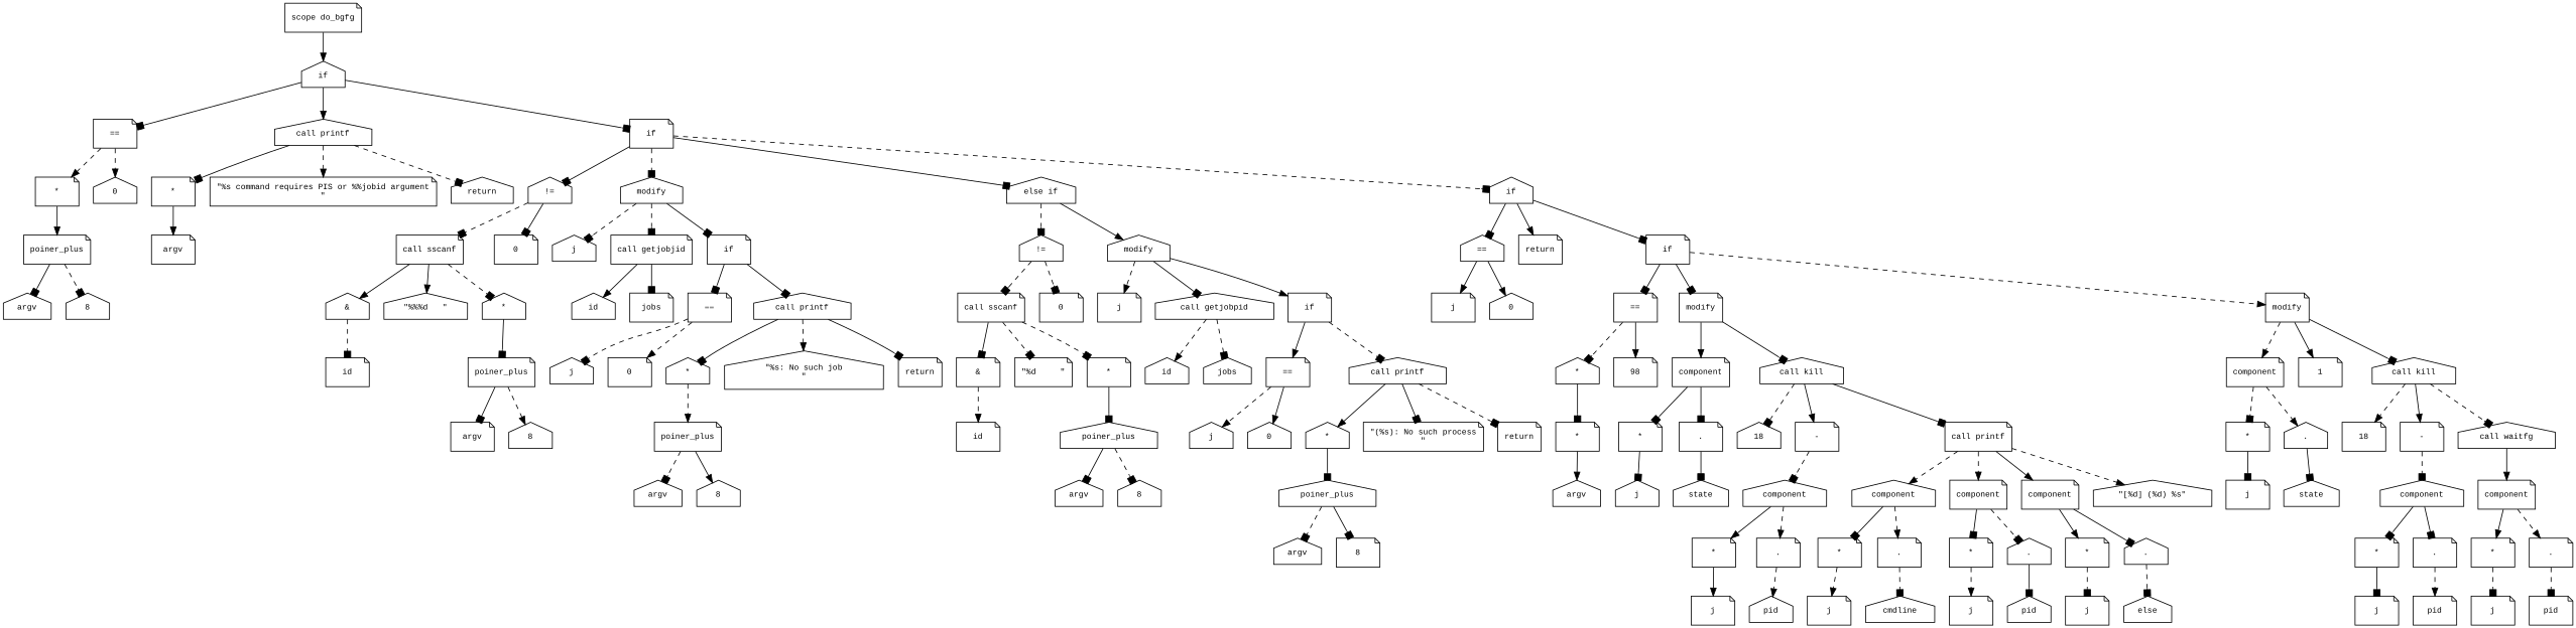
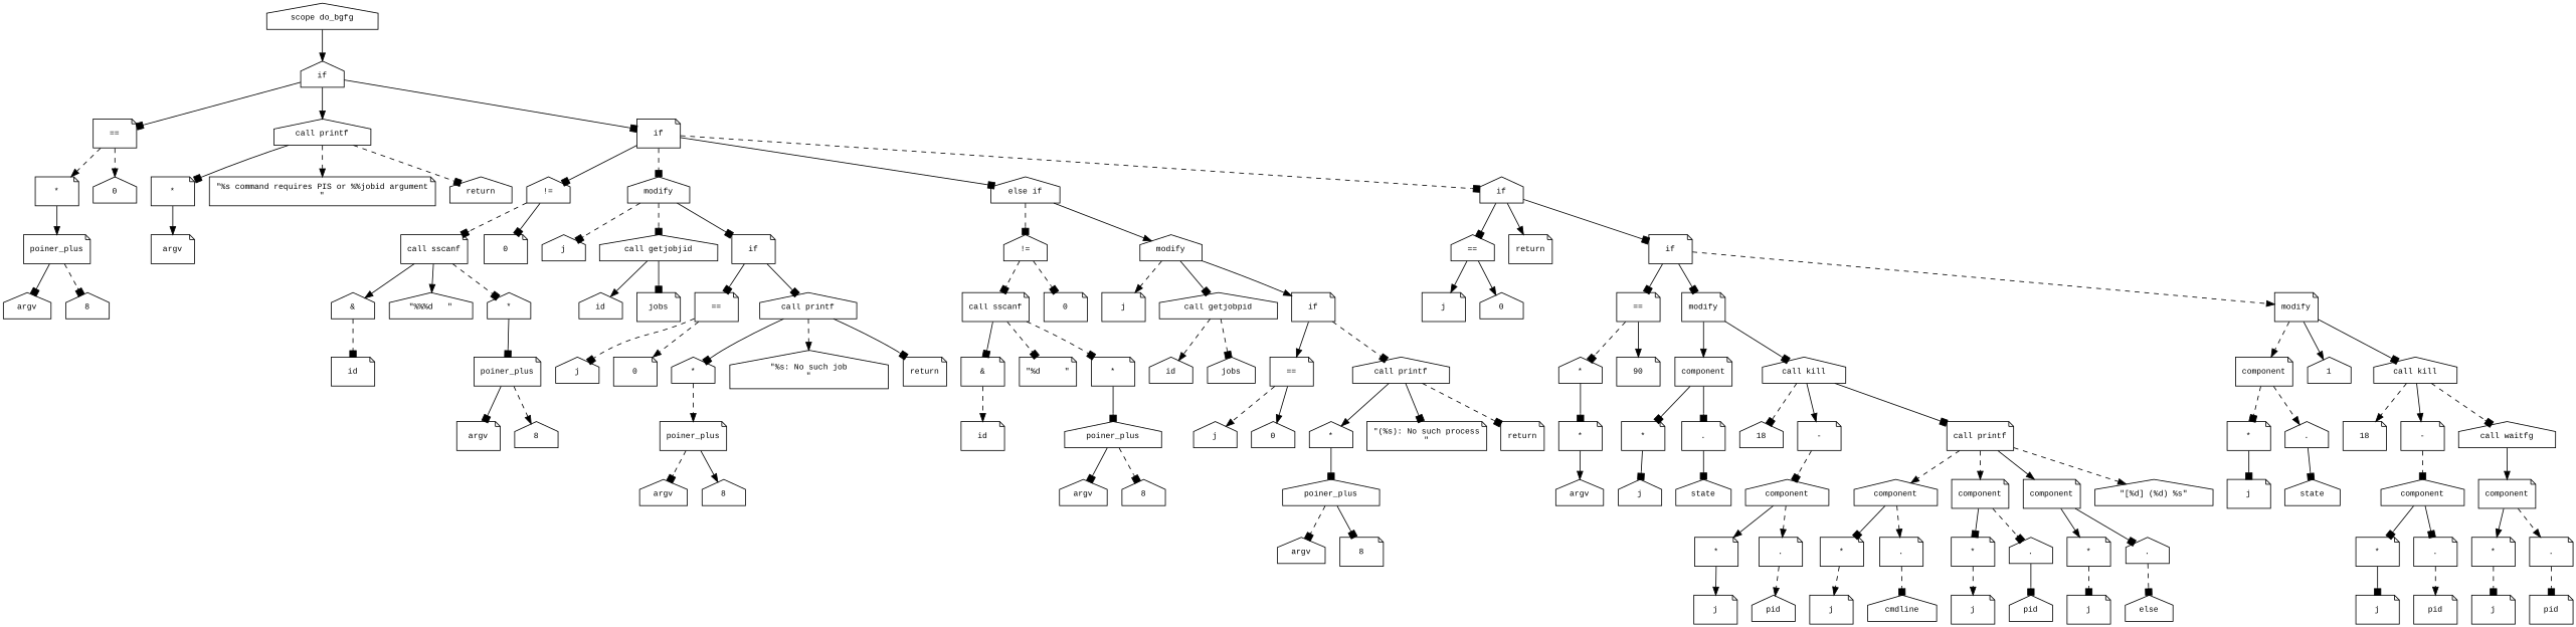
  digraph {
    fontname="Times New Roman"
    fontsize=10
    node [fontname="Courier New" fontsize=10 shape=note]
    edge [arrowhead=box fontname="Times New Roman" fontsize=10 style=solid]
-   n1 [label="scope do_bgfg"]
+   n1 [label="scope do_bgfg" shape=house]
    n2 [label=if shape=house]
    n3 [label="=="]
    n4 [label="call printf" shape=house]
    n5 [label=if]
    n6 [label="*"]
    n7 [label=0 shape=house]
    n8 [label="*"]
    n9 [label="\"%s command requires PIS or %%jobid argument\n\""]
    n10 [label=return shape=house]
    n11 [label="!=" shape=house]
    n12 [label=modify shape=house]
    n13 [label="else if" shape=house]
    n14 [label=if shape=house]
    n15 [label=poiner_plus]
    n16 [label=argv shape=house]
    n17 [label=8 shape=house]
    n18 [label=argv]
    n19 [label="call sscanf"]
    n20 [label=0]
    n21 [label=j shape=house]
-   n22 [label="call getjobjid"]
+   n22 [label="call getjobjid" shape=house]
    n23 [label=if]
    n24 [label="!=" shape=house]
    n25 [label=modify shape=house]
    n26 [label="==" shape=house]
    n27 [label=return]
    n28 [label=if]
    n29 [label="&" shape=house]
    n30 [label="\"%%%d   \"" shape=house]
    n31 [label="*" shape=house]
    n32 [label=id]
    n33 [label=poiner_plus]
    n34 [label=argv]
    n35 [label=8 shape=house]
    n36 [label=id shape=house]
    n37 [label=jobs]
    n38 [label="=="]
    n39 [label="call printf" shape=house]
    n40 [label=j shape=house]
    n41 [label=0]
    n42 [label="*" shape=house]
    n43 [label="\"%s: No such job\n\"" shape=house]
    n44 [label=return]
    n45 [label=poiner_plus]
    n46 [label=argv shape=house]
    n47 [label=8 shape=house]
    n48 [label="call sscanf"]
    n49 [label=0]
    n50 [label=j]
    n51 [label="call getjobpid" shape=house]
    n52 [label=if]
    n53 [label="&"]
    n54 [label="\"%d     \""]
    n55 [label="*"]
    n56 [label=id]
    n57 [label=poiner_plus shape=house]
    n58 [label=argv shape=house]
    n59 [label=8 shape=house]
    n60 [label=id shape=house]
    n61 [label=jobs shape=house]
    n62 [label="=="]
    n63 [label="call printf" shape=house]
    n64 [label=j shape=house]
    n65 [label=0 shape=house]
    n66 [label="*" shape=house]
    n67 [label="\"(%s): No such process\n\""]
    n68 [label=return]
    n69 [label=poiner_plus shape=house]
    n70 [label=argv shape=house]
    n71 [label=8]
    n72 [label=j]
    n73 [label=0 shape=house]
    n74 [label="=="]
    n75 [label=modify]
    n76 [label=modify]
    n77 [label="*" shape=house]
-   n78 [label=98]
+   n78 [label=90]
    n79 [label=component]
    n80 [label="call kill" shape=house]
    n81 [label=component]
-   n82 [label=1]
+   n82 [label=1 shape=house]
    n83 [label="call kill" shape=house]
    n84 [label="*"]
    n85 [label=argv shape=house]
    n86 [label="*"]
    n87 [label="."]
    n88 [label=18 shape=house]
    n89 [label="-"]
    n90 [label="call printf"]
    n91 [label=j shape=house]
    n92 [label=state shape=house]
    n93 [label=component shape=house]
    n94 [label=component shape=house]
    n95 [label=component]
    n96 [label=component]
    n97 [label="\"[%d] (%d) %s\"" shape=house]
    n98 [label="*"]
    n99 [label="."]
    n100 [label=j]
    n101 [label=pid shape=house]
    n102 [label="*"]
    n103 [label="."]
    n104 [label="*"]
    n105 [label="." shape=house]
    n106 [label="*"]
    n107 [label="." shape=house]
    n108 [label=j]
    n109 [label=cmdline shape=house]
    n110 [label=j]
    n111 [label=pid shape=house]
    n112 [label=j]
    n113 [label=else shape=house]
    n114 [label="*"]
    n115 [label="." shape=house]
    n116 [label=18]
    n117 [label="-"]
    n118 [label="call waitfg" shape=house]
    n119 [label=j]
    n120 [label=state shape=house]
    n121 [label=component shape=house]
    n122 [label=component]
    n123 [label="*"]
    n124 [label="."]
    n125 [label=j]
    n126 [label=pid]
    n127 [label="*"]
    n128 [label="."]
    n129 [label=j]
    n130 [label=pid]
    n1 -> n2 [arrowhead=normal]
    n2 -> n3
    n2 -> n4 [arrowhead=normal]
    n2 -> n5
    n3 -> n6 [arrowhead=normal style=dashed]
    n3 -> n7 [arrowhead=normal style=dashed]
    n4 -> n8
    n4 -> n9 [arrowhead=normal style=dashed]
    n4 -> n10 [style=dashed]
    n5 -> n11
    n5 -> n12 [style=dashed]
    n5 -> n13
    n5 -> n14 [style=dashed]
    n6 -> n15 [arrowhead=normal]
    n8 -> n18 [arrowhead=normal]
    n11 -> n19 [style=dashed]
    n11 -> n20
    n12 -> n21 [style=dashed]
    n12 -> n22 [style=dashed]
    n12 -> n23
    n13 -> n24 [style=dashed]
    n13 -> n25 [arrowhead=normal]
    n14 -> n26
    n14 -> n27 [arrowhead=normal]
    n14 -> n28
    n15 -> n16
    n15 -> n17 [style=dashed]
    n19 -> n29 [arrowhead=normal]
    n19 -> n30 [arrowhead=normal]
    n19 -> n31 [style=dashed]
    n22 -> n36 [arrowhead=normal]
    n22 -> n37
    n23 -> n38
    n23 -> n39
    n24 -> n48 [style=dashed]
    n24 -> n49 [style=dashed]
    n25 -> n50 [arrowhead=normal style=dashed]
    n25 -> n51
    n25 -> n52 [arrowhead=normal]
    n26 -> n72 [arrowhead=normal]
    n26 -> n73 [arrowhead=normal]
    n28 -> n74
    n28 -> n75
    n28 -> n76 [arrowhead=normal style=dashed]
    n29 -> n32 [style=dashed]
    n31 -> n33
    n33 -> n34
    n33 -> n35 [arrowhead=normal style=dashed]
    n38 -> n40 [style=dashed]
    n38 -> n41 [arrowhead=normal style=dashed]
    n39 -> n42
    n39 -> n43 [arrowhead=normal style=dashed]
    n39 -> n44
    n42 -> n45 [arrowhead=normal style=dashed]
    n45 -> n46 [style=dashed]
    n45 -> n47 [arrowhead=normal]
    n48 -> n53
    n48 -> n54 [style=dashed]
    n48 -> n55 [style=dashed]
    n51 -> n60 [arrowhead=normal style=dashed]
    n51 -> n61 [style=dashed]
    n52 -> n62 [arrowhead=normal]
    n52 -> n63 [style=dashed]
    n53 -> n56 [arrowhead=normal style=dashed]
    n55 -> n57
    n57 -> n58
    n57 -> n59 [style=dashed]
    n62 -> n64 [arrowhead=normal style=dashed]
    n62 -> n65 [arrowhead=normal]
    n63 -> n66 [arrowhead=normal]
    n63 -> n67
    n63 -> n68 [style=dashed]
    n66 -> n69
    n69 -> n70 [style=dashed]
    n69 -> n71
    n74 -> n77 [style=dashed]
    n74 -> n78 [arrowhead=normal]
    n75 -> n79 [arrowhead=normal]
    n75 -> n80
    n76 -> n81 [arrowhead=normal style=dashed]
    n76 -> n82 [arrowhead=normal]
    n76 -> n83
    n77 -> n84
    n79 -> n86
    n79 -> n87
    n80 -> n88 [style=dashed]
    n80 -> n89 [arrowhead=normal]
    n80 -> n90
    n81 -> n114 [style=dashed]
    n81 -> n115 [arrowhead=normal style=dashed]
    n83 -> n116 [arrowhead=normal style=dashed]
    n83 -> n117 [arrowhead=normal]
    n83 -> n118 [style=dashed]
    n84 -> n85 [arrowhead=normal]
    n86 -> n91
    n87 -> n92
    n89 -> n93 [style=dashed]
    n90 -> n94 [arrowhead=normal style=dashed]
    n90 -> n95 [arrowhead=normal style=dashed]
    n90 -> n96 [arrowhead=normal]
    n90 -> n97 [arrowhead=normal style=dashed]
    n93 -> n98 [arrowhead=normal]
    n93 -> n99 [arrowhead=normal style=dashed]
    n94 -> n102
    n94 -> n103 [arrowhead=normal style=dashed]
    n95 -> n104
    n95 -> n105 [style=dashed]
    n96 -> n106 [arrowhead=normal]
    n96 -> n107
    n98 -> n100 [arrowhead=normal]
    n99 -> n101 [arrowhead=normal style=dashed]
    n102 -> n108 [arrowhead=normal style=dashed]
    n103 -> n109 [style=dashed]
    n104 -> n110 [arrowhead=normal style=dashed]
    n105 -> n111
    n106 -> n112 [style=dashed]
    n107 -> n113 [style=dashed]
    n114 -> n119
    n115 -> n120
    n117 -> n121 [style=dashed]
    n118 -> n122 [arrowhead=normal]
    n121 -> n123
    n121 -> n124
    n122 -> n127 [arrowhead=normal]
    n122 -> n128 [arrowhead=normal style=dashed]
    n123 -> n125
    n124 -> n126 [arrowhead=normal style=dashed]
    n127 -> n129 [style=dashed]
    n128 -> n130 [style=dashed]
  }
